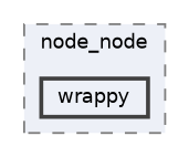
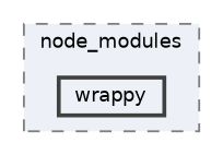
  digraph {
    compound=true
    n1 [color=grey25 fillcolor="#edf0f7" fontname=Helvetica fontsize=10 height=0.2 label=wrappy shape=box style="filled,bold" width=0.4]
    subgraph cluster_1 {
      bgcolor="#edf0f7"
      fontname=Helvetica
      fontsize=10
-     label=node_node
+     label=node_modules
      pencolor=grey50
      style="filled,dashed"
      n1
    }
  }
